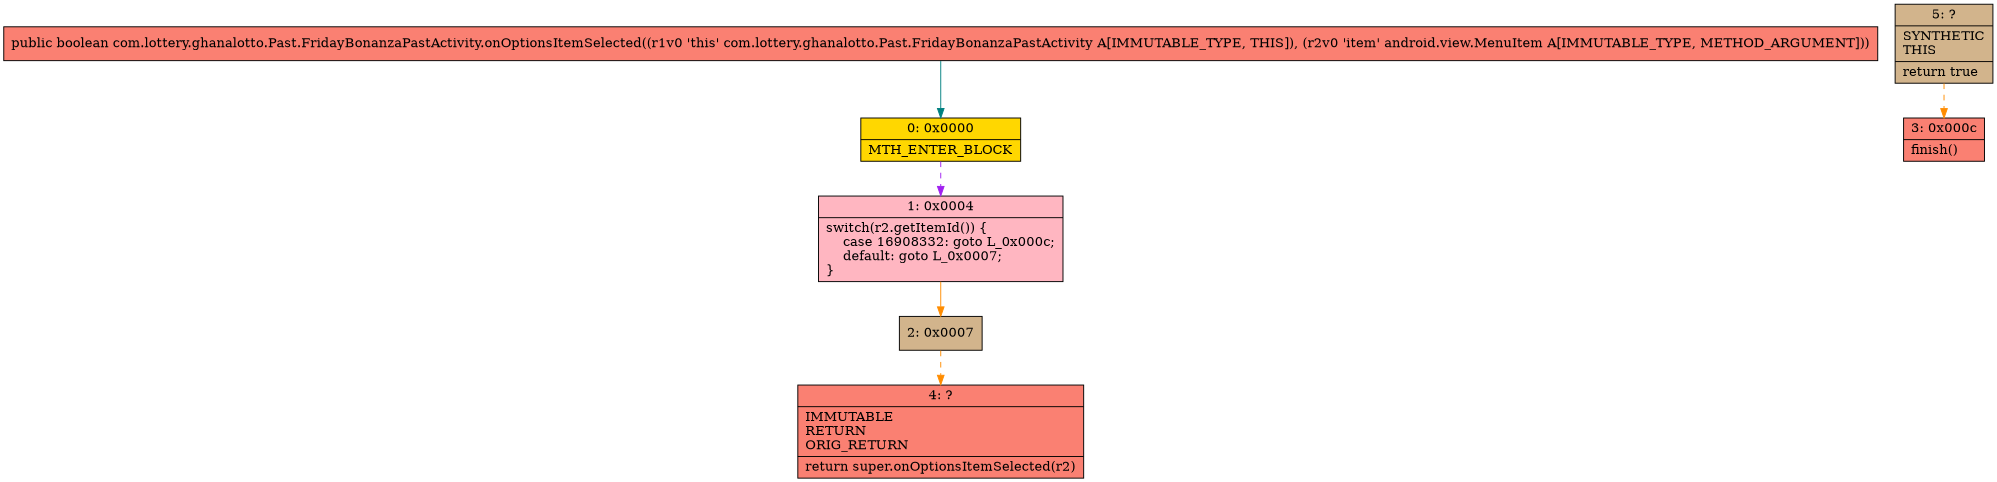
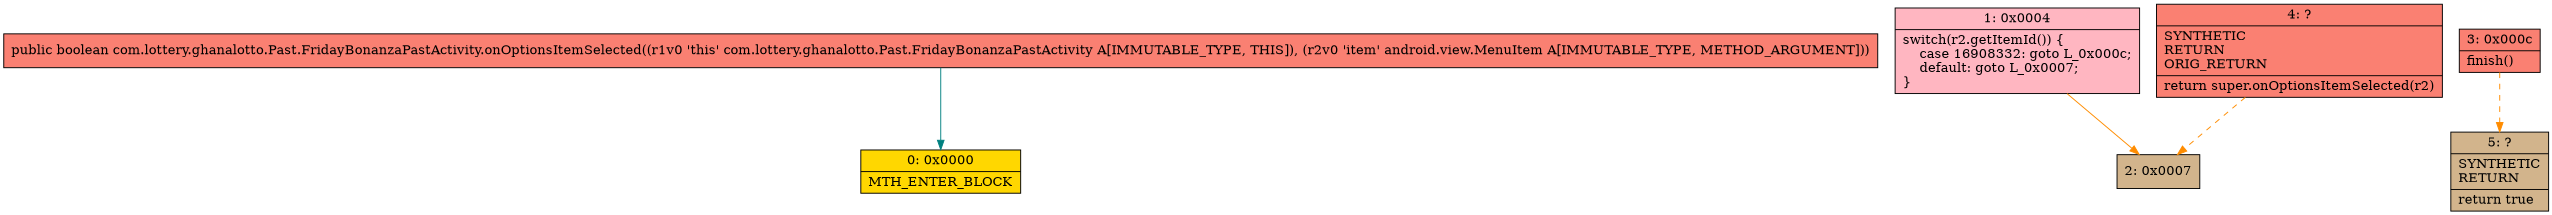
  digraph {
    node [fillcolor=salmon shape=record style=filled]
    edge [color=darkorange style=dashed]
    n1 [fillcolor=gold label="{0\:\ 0x0000|MTH_ENTER_BLOCK\l}"]
    n2 [fillcolor=lightpink label="{1\:\ 0x0004|switch(r2.getItemId()) \{\l    case 16908332: goto L_0x000c;\l    default: goto L_0x0007;\l\}\l}"]
    n3 [fillcolor=tan label="{2\:\ 0x0007}"]
-   n4 [label="{4\:\ ?|IMMUTABLE\lRETURN\lORIG_RETURN\l|return super.onOptionsItemSelected(r2)\l}"]
+   n4 [label="{4\:\ ?|SYNTHETIC\lRETURN\lORIG_RETURN\l|return super.onOptionsItemSelected(r2)\l}"]
    n5 [label="{3\:\ 0x000c|finish()\l}"]
-   n6 [fillcolor=tan label="{5\:\ ?|SYNTHETIC\lTHIS\l|return true\l}"]
+   n6 [fillcolor=tan label="{5\:\ ?|SYNTHETIC\lRETURN\l|return true\l}"]
    n7 [label="{public boolean com.lottery.ghanalotto.Past.FridayBonanzaPastActivity.onOptionsItemSelected((r1v0 'this' com.lottery.ghanalotto.Past.FridayBonanzaPastActivity A[IMMUTABLE_TYPE, THIS]), (r2v0 'item' android.view.MenuItem A[IMMUTABLE_TYPE, METHOD_ARGUMENT])) }"]
-   n1 -> n2 [color=purple]
    n2 -> n3 [style=solid]
-   n3 -> n4
-   n6 -> n5
+   n4 -> n3
+   n5 -> n6
    n7 -> n1 [color=teal style=solid]
  }
